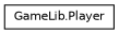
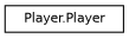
  digraph {
    rankdir=LR
-   n1 [color=black fillcolor=white fontname=Helvetica fontsize=10 height=0.2 label="GameLib.Player" shape=record style=filled width=0.4]
+   n1 [color=black fillcolor=white fontname=Helvetica fontsize=10 height=0.2 label="Player.Player" shape=record style=filled width=0.4]
  }
